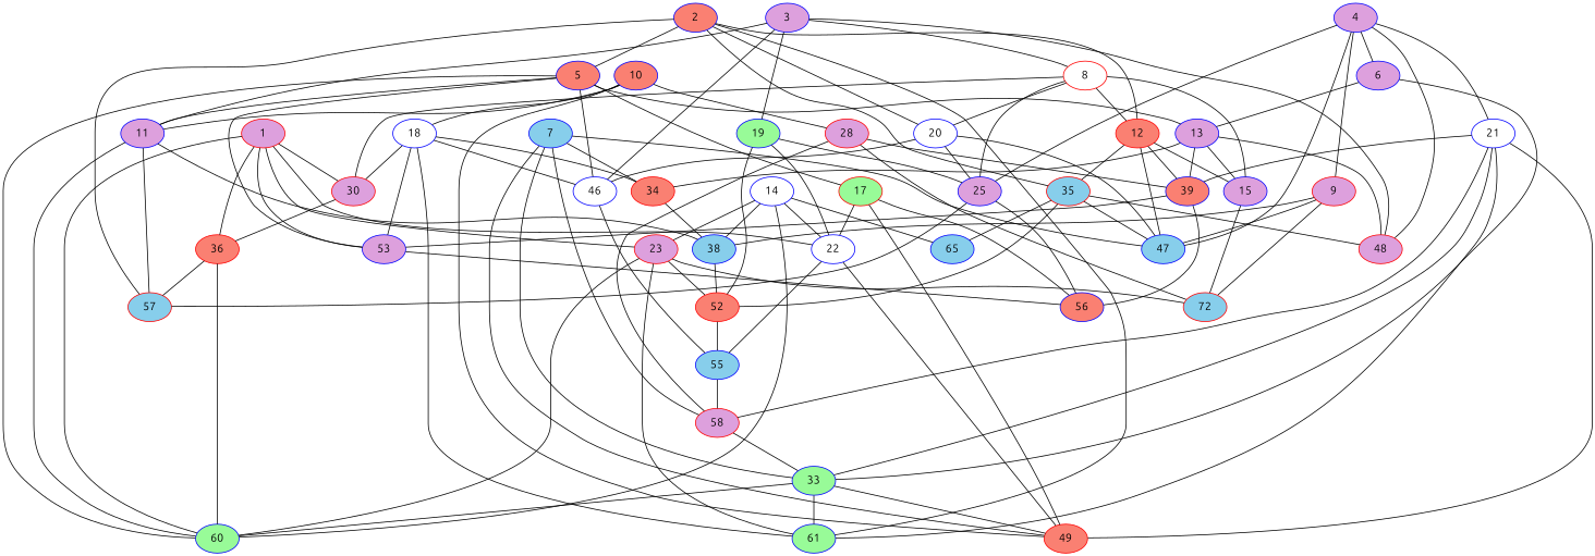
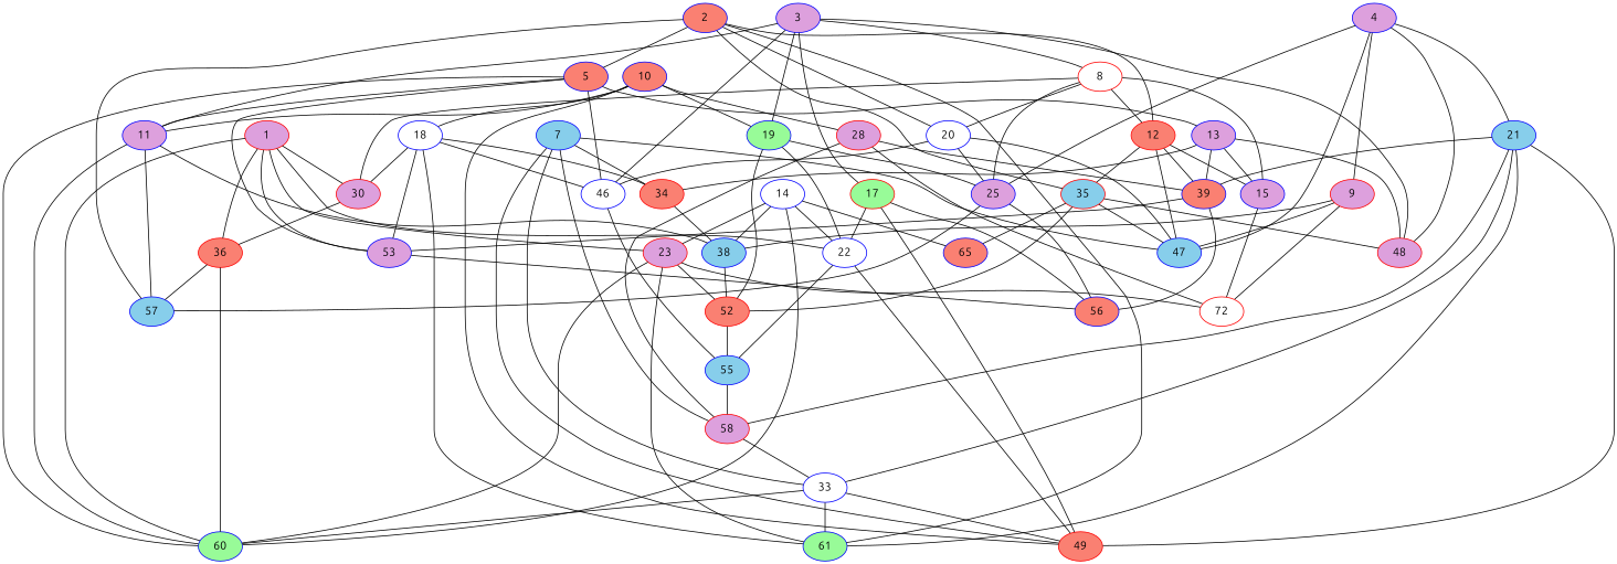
  graph {
    fontname=Ubuntu
    node [color=blue fillcolor=plum fontname=Ubuntu style=filled]
    edge [fontname=Ubuntu]
    1 [color=red super="+27"]
    22 [fillcolor=white super="+54"]
    23 [color=red super="+24"]
    30 [color=red]
    36 [color=red fillcolor=salmon]
    53
    60 [fillcolor=palegreen super="+68"]
    49 [color=red fillcolor=salmon super="+50"]
    55 [fillcolor=skyblue]
    61 [fillcolor=palegreen super="+66"]
-   72 [color=red fillcolor=skyblue]
+   72 [color=red fillcolor=white]
    52 [color=red fillcolor=salmon super="+73"]
    28 [color=red super="+32"]
    58 [color=red super="+70"]
    39 [fillcolor=salmon super="+64"]
-   57 [color=red fillcolor=skyblue]
+   57 [fillcolor=skyblue]
    56 [fillcolor=salmon]
    2 [fillcolor=salmon super="+44"]
    5 [fillcolor=salmon super="+41"]
    12 [color=red fillcolor=salmon super="+31"]
    20 [fillcolor=white]
    35 [color=red fillcolor=skyblue super="+69"]
    11 [super="+40"]
    46 [fillcolor=white super="+62"]
    13 [super="+51"]
    47 [fillcolor=skyblue super="+63"]
    15
    25 [super="+42"]
    48 [color=red]
-   65 [fillcolor=skyblue]
+   65 [fillcolor=salmon]
    3 [super="+71"]
    8 [color=red fillcolor=white super="+26"]
    17 [color=red fillcolor=palegreen]
    19 [fillcolor=palegreen super="+45"]
    38 [fillcolor=skyblue super="+43"]
    4 [super="+74"]
-   6
    9 [color=red]
-   21 [fillcolor=white super="+75"]
-   33 [fillcolor=palegreen super="+67"]
+   21 [fillcolor=skyblue super="+75"]
+   33 [fillcolor=white super="+67"]
    34 [color=red fillcolor=salmon]
    14 [fillcolor=white super="+59"]
    7 [fillcolor=skyblue super="+37"]
    10 [fillcolor=salmon super="+16"]
    18 [fillcolor=white super="+29"]
    1 -- 22
    1 -- 23
    1 -- 30
    1 -- 36
    1 -- 53
    1 -- 60
    22 -- 49
    22 -- 55
    23 -- 60
    23 -- 61
    23 -- 72
    23 -- 52
    30 -- 36
    36 -- 60
    36 -- 57
    53 -- 56
    55 -- 58
    52 -- 55
    28 -- 72
    28 -- 58
    28 -- 39
    58 -- 33
    39 -- 53
    39 -- 56
    2 -- 61
    2 -- 57
    2 -- 5
    2 -- 12
    2 -- 20
    2 -- 35
    5 -- 53
    5 -- 60
    5 -- 11
    5 -- 46
    5 -- 13
    12 -- 39
    12 -- 35
    12 -- 47
    12 -- 15
    20 -- 46
    20 -- 47
    20 -- 25
    35 -- 52
    35 -- 47
    35 -- 48
    35 -- 65
    11 -- 60
    11 -- 57
    11 -- 38
    46 -- 55
    13 -- 39
    13 -- 15
    13 -- 48
    13 -- 34
    15 -- 72
    25 -- 57
    25 -- 56
    3 -- 11
    3 -- 46
    3 -- 48
    3 -- 8
-   5 -- 17
+   3 -- 17
    3 -- 19
    8 -- 30
    8 -- 12
    8 -- 20
    8 -- 15
    8 -- 25
    17 -- 22
    17 -- 49
    17 -- 56
    19 -- 22
    19 -- 52 [weight=2]
    19 -- 25
    38 -- 52
    4 -- 47
    4 -- 25
    4 -- 48
-   4 -- 6
    4 -- 9
    4 -- 21
-   6 -- 13
-   6 -- 33
    9 -- 72
    9 -- 47
    9 -- 38
    21 -- 49
    21 -- 61
    21 -- 58
    21 -- 39
    21 -- 33
    33 -- 60
    33 -- 49
    33 -- 61
    34 -- 38
    14 -- 22
    14 -- 23
    14 -- 60
    14 -- 65
    14 -- 38
    7 -- 49
    7 -- 58 [weight=2]
    7 -- 47
    7 -- 33
    7 -- 34
    10 -- 49
    10 -- 28 [weight=2]
    10 -- 11
+   10 -- 19
    10 -- 18
    18 -- 30
    18 -- 53
    18 -- 61
    18 -- 46
    18 -- 34
  }
